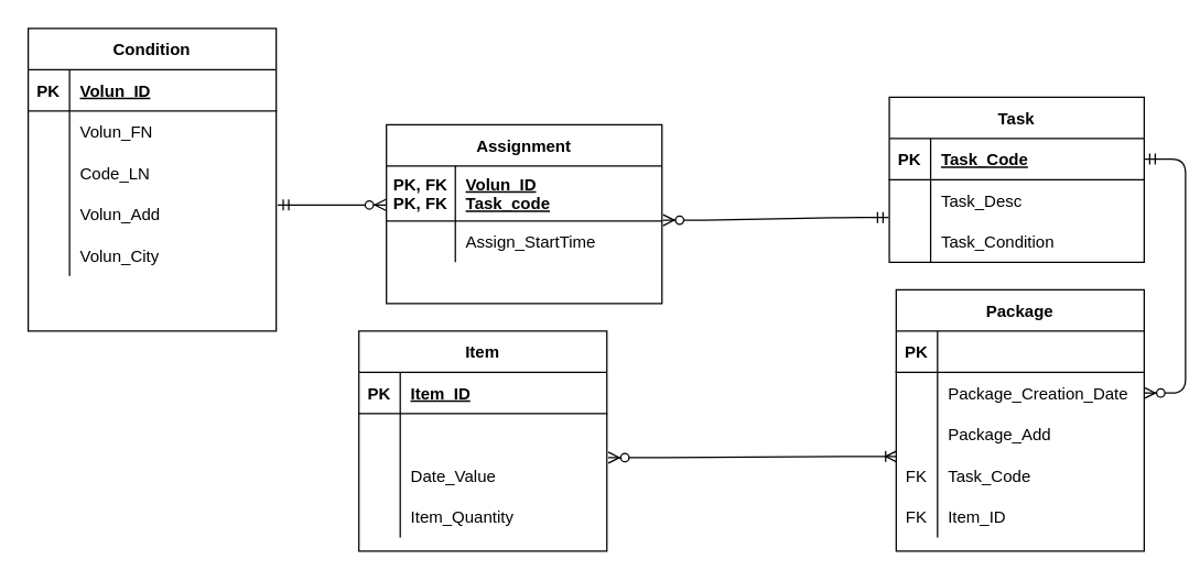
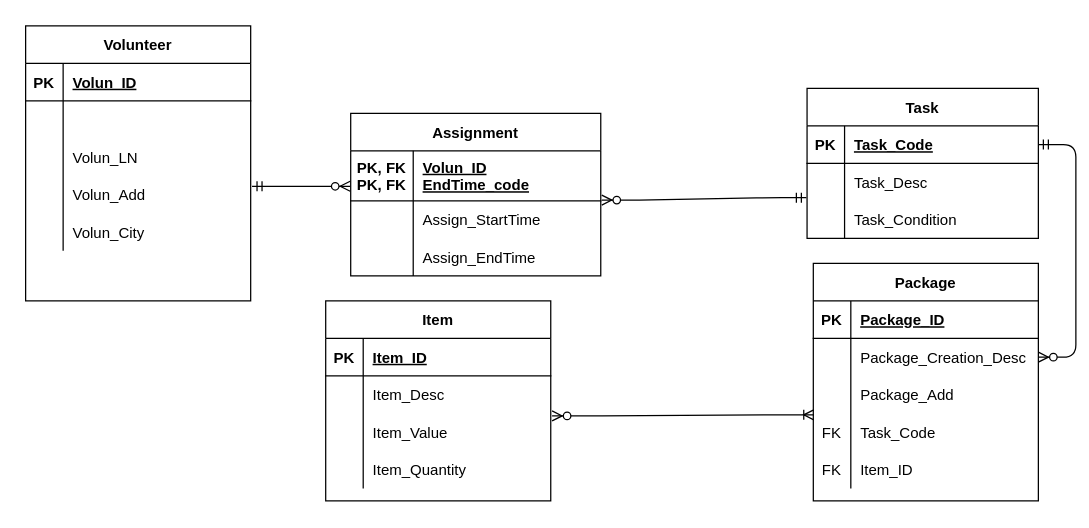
  <mxCell id="0" />
  <mxCell id="1" parent="0" />
- <mxCell id="2" value="Condition" style="shape=table;startSize=30;container=1;collapsible=1;childLayout=tableLayout;fixedRows=1;rowLines=0;fontStyle=1;align=center;resizeLast=1;" parent="1" vertex="1"><mxGeometry x="20" y="20" width="180" height="220" as="geometry" /></mxCell>
+ <mxCell id="2" value="Volunteer" style="shape=table;startSize=30;container=1;collapsible=1;childLayout=tableLayout;fixedRows=1;rowLines=0;fontStyle=1;align=center;resizeLast=1;" parent="1" vertex="1"><mxGeometry x="20" y="20" width="180" height="220" as="geometry" /></mxCell>
  <mxCell id="3" value="" style="shape=partialRectangle;collapsible=0;dropTarget=0;pointerEvents=0;fillColor=none;top=0;left=0;bottom=1;right=0;points=[[0,0.5],[1,0.5]];portConstraint=eastwest;" parent="2" vertex="1"><mxGeometry y="30" width="180" height="30" as="geometry" /></mxCell>
  <mxCell id="4" value="PK" style="shape=partialRectangle;connectable=0;fillColor=none;top=0;left=0;bottom=0;right=0;fontStyle=1;overflow=hidden;" parent="3" vertex="1"><mxGeometry width="30" height="30" as="geometry" /></mxCell>
  <mxCell id="5" value="Volun_ID" style="shape=partialRectangle;connectable=0;fillColor=none;top=0;left=0;bottom=0;right=0;align=left;spacingLeft=6;fontStyle=5;overflow=hidden;" parent="3" vertex="1"><mxGeometry x="30" width="150" height="30" as="geometry" /></mxCell>
  <mxCell id="6" value="" style="shape=partialRectangle;collapsible=0;dropTarget=0;pointerEvents=0;fillColor=none;top=0;left=0;bottom=0;right=0;points=[[0,0.5],[1,0.5]];portConstraint=eastwest;" parent="2" vertex="1"><mxGeometry y="60" width="180" height="30" as="geometry" /></mxCell>
  <mxCell id="7" value="" style="shape=partialRectangle;connectable=0;fillColor=none;top=0;left=0;bottom=0;right=0;editable=1;overflow=hidden;" parent="6" vertex="1"><mxGeometry width="30" height="30" as="geometry" /></mxCell>
- <mxCell id="8" value="Volun_FN" style="shape=partialRectangle;connectable=0;fillColor=none;top=0;left=0;bottom=0;right=0;align=left;spacingLeft=6;overflow=hidden;" parent="6" vertex="1"><mxGeometry x="30" width="150" height="30" as="geometry" /></mxCell>
  <mxCell id="9" value="" style="shape=partialRectangle;collapsible=0;dropTarget=0;pointerEvents=0;fillColor=none;top=0;left=0;bottom=0;right=0;points=[[0,0.5],[1,0.5]];portConstraint=eastwest;" parent="2" vertex="1"><mxGeometry y="90" width="180" height="30" as="geometry" /></mxCell>
  <mxCell id="10" value="" style="shape=partialRectangle;connectable=0;fillColor=none;top=0;left=0;bottom=0;right=0;editable=1;overflow=hidden;" parent="9" vertex="1"><mxGeometry width="30" height="30" as="geometry" /></mxCell>
- <mxCell id="11" value="Code_LN" style="shape=partialRectangle;connectable=0;fillColor=none;top=0;left=0;bottom=0;right=0;align=left;spacingLeft=6;overflow=hidden;" parent="9" vertex="1"><mxGeometry x="30" width="150" height="30" as="geometry" /></mxCell>
+ <mxCell id="11" value="Volun_LN" style="shape=partialRectangle;connectable=0;fillColor=none;top=0;left=0;bottom=0;right=0;align=left;spacingLeft=6;overflow=hidden;" parent="9" vertex="1"><mxGeometry x="30" width="150" height="30" as="geometry" /></mxCell>
  <mxCell id="12" value="" style="shape=partialRectangle;collapsible=0;dropTarget=0;pointerEvents=0;fillColor=none;top=0;left=0;bottom=0;right=0;points=[[0,0.5],[1,0.5]];portConstraint=eastwest;" parent="2" vertex="1"><mxGeometry y="120" width="180" height="30" as="geometry" /></mxCell>
  <mxCell id="13" value="" style="shape=partialRectangle;connectable=0;fillColor=none;top=0;left=0;bottom=0;right=0;editable=1;overflow=hidden;" parent="12" vertex="1"><mxGeometry width="30" height="30" as="geometry" /></mxCell>
  <mxCell id="14" value="Volun_Add" style="shape=partialRectangle;connectable=0;fillColor=none;top=0;left=0;bottom=0;right=0;align=left;spacingLeft=6;overflow=hidden;" parent="12" vertex="1"><mxGeometry x="30" width="150" height="30" as="geometry" /></mxCell>
  <mxCell id="15" value="" style="shape=partialRectangle;collapsible=0;dropTarget=0;pointerEvents=0;fillColor=none;top=0;left=0;bottom=0;right=0;points=[[0,0.5],[1,0.5]];portConstraint=eastwest;" vertex="1" parent="2"><mxGeometry y="150" width="180" height="30" as="geometry" /></mxCell>
  <mxCell id="16" value="" style="shape=partialRectangle;connectable=0;fillColor=none;top=0;left=0;bottom=0;right=0;editable=1;overflow=hidden;" vertex="1" parent="15"><mxGeometry width="30" height="30" as="geometry" /></mxCell>
  <mxCell id="17" value="Volun_City" style="shape=partialRectangle;connectable=0;fillColor=none;top=0;left=0;bottom=0;right=0;align=left;spacingLeft=6;overflow=hidden;" vertex="1" parent="15"><mxGeometry x="30" width="150" height="30" as="geometry" /></mxCell>
  <mxCell id="18" value="" style="shape=partialRectangle;collapsible=0;dropTarget=0;pointerEvents=0;fillColor=none;top=0;left=0;bottom=0;right=0;points=[[0,0.5],[1,0.5]];portConstraint=eastwest;" vertex="1" parent="2"><mxGeometry y="180" width="180" height="30" as="geometry" /></mxCell>
  <mxCell id="19" value="" style="shape=partialRectangle;connectable=0;fillColor=none;top=0;left=0;bottom=0;right=0;editable=1;overflow=hidden;" vertex="1" parent="18"><mxGeometry width="30" height="30" as="geometry" /></mxCell>
  <mxCell id="20" value="Task" style="shape=table;startSize=30;container=1;collapsible=1;childLayout=tableLayout;fixedRows=1;rowLines=0;fontStyle=1;align=center;resizeLast=1;strokeColor=#000000;" parent="1" vertex="1"><mxGeometry x="645" y="70" width="185" height="120" as="geometry" /></mxCell>
  <mxCell id="21" value="" style="shape=partialRectangle;collapsible=0;dropTarget=0;pointerEvents=0;fillColor=none;top=0;left=0;bottom=1;right=0;points=[[0,0.5],[1,0.5]];portConstraint=eastwest;" parent="20" vertex="1"><mxGeometry y="30" width="185" height="30" as="geometry" /></mxCell>
  <mxCell id="22" value="PK" style="shape=partialRectangle;connectable=0;fillColor=none;top=0;left=0;bottom=0;right=0;fontStyle=1;overflow=hidden;" parent="21" vertex="1"><mxGeometry width="30" height="30" as="geometry" /></mxCell>
  <mxCell id="23" value="Task_Code" style="shape=partialRectangle;connectable=0;fillColor=none;top=0;left=0;bottom=0;right=0;align=left;spacingLeft=6;fontStyle=5;overflow=hidden;" parent="21" vertex="1"><mxGeometry x="30" width="155" height="30" as="geometry" /></mxCell>
  <mxCell id="24" value="" style="shape=partialRectangle;collapsible=0;dropTarget=0;pointerEvents=0;fillColor=none;top=0;left=0;bottom=0;right=0;points=[[0,0.5],[1,0.5]];portConstraint=eastwest;" parent="20" vertex="1"><mxGeometry y="60" width="185" height="30" as="geometry" /></mxCell>
  <mxCell id="25" value="" style="shape=partialRectangle;connectable=0;fillColor=none;top=0;left=0;bottom=0;right=0;editable=1;overflow=hidden;" parent="24" vertex="1"><mxGeometry width="30" height="30" as="geometry" /></mxCell>
  <mxCell id="26" value="Task_Desc" style="shape=partialRectangle;connectable=0;fillColor=none;top=0;left=0;bottom=0;right=0;align=left;spacingLeft=6;overflow=hidden;" parent="24" vertex="1"><mxGeometry x="30" width="155" height="30" as="geometry" /></mxCell>
  <mxCell id="27" value="" style="shape=partialRectangle;collapsible=0;dropTarget=0;pointerEvents=0;fillColor=none;top=0;left=0;bottom=0;right=0;points=[[0,0.5],[1,0.5]];portConstraint=eastwest;" vertex="1" parent="20"><mxGeometry y="90" width="185" height="30" as="geometry" /></mxCell>
  <mxCell id="28" value="" style="shape=partialRectangle;connectable=0;fillColor=none;top=0;left=0;bottom=0;right=0;editable=1;overflow=hidden;" vertex="1" parent="27"><mxGeometry width="30" height="30" as="geometry" /></mxCell>
  <mxCell id="29" value="Task_Condition" style="shape=partialRectangle;connectable=0;fillColor=none;top=0;left=0;bottom=0;right=0;align=left;spacingLeft=6;overflow=hidden;" vertex="1" parent="27"><mxGeometry x="30" width="155" height="30" as="geometry" /></mxCell>
  <mxCell id="30" value="Package" style="shape=table;startSize=30;container=1;collapsible=1;childLayout=tableLayout;fixedRows=1;rowLines=0;fontStyle=1;align=center;resizeLast=1;strokeColor=#000000;" parent="1" vertex="1"><mxGeometry x="650" y="210" width="180" height="190" as="geometry" /></mxCell>
  <mxCell id="31" value="" style="shape=partialRectangle;collapsible=0;dropTarget=0;pointerEvents=0;fillColor=none;top=0;left=0;bottom=1;right=0;points=[[0,0.5],[1,0.5]];portConstraint=eastwest;" parent="30" vertex="1"><mxGeometry y="30" width="180" height="30" as="geometry" /></mxCell>
  <mxCell id="32" value="PK" style="shape=partialRectangle;connectable=0;fillColor=none;top=0;left=0;bottom=0;right=0;fontStyle=1;overflow=hidden;" parent="31" vertex="1"><mxGeometry width="30" height="30" as="geometry" /></mxCell>
+ <mxCell id="33" value="Package_ID" style="shape=partialRectangle;connectable=0;fillColor=none;top=0;left=0;bottom=0;right=0;align=left;spacingLeft=6;fontStyle=5;overflow=hidden;" parent="31" vertex="1"><mxGeometry x="30" width="150" height="30" as="geometry" /></mxCell>
  <mxCell id="34" value="" style="shape=partialRectangle;collapsible=0;dropTarget=0;pointerEvents=0;fillColor=none;top=0;left=0;bottom=0;right=0;points=[[0,0.5],[1,0.5]];portConstraint=eastwest;" parent="30" vertex="1"><mxGeometry y="60" width="180" height="30" as="geometry" /></mxCell>
  <mxCell id="35" value="" style="shape=partialRectangle;connectable=0;fillColor=none;top=0;left=0;bottom=0;right=0;editable=1;overflow=hidden;" parent="34" vertex="1"><mxGeometry width="30" height="30" as="geometry" /></mxCell>
- <mxCell id="36" value="Package_Creation_Date" style="shape=partialRectangle;connectable=0;fillColor=none;top=0;left=0;bottom=0;right=0;align=left;spacingLeft=6;overflow=hidden;" parent="34" vertex="1"><mxGeometry x="30" width="150" height="30" as="geometry" /></mxCell>
+ <mxCell id="36" value="Package_Creation_Desc" style="shape=partialRectangle;connectable=0;fillColor=none;top=0;left=0;bottom=0;right=0;align=left;spacingLeft=6;overflow=hidden;" parent="34" vertex="1"><mxGeometry x="30" width="150" height="30" as="geometry" /></mxCell>
  <mxCell id="37" value="" style="shape=partialRectangle;collapsible=0;dropTarget=0;pointerEvents=0;fillColor=none;top=0;left=0;bottom=0;right=0;points=[[0,0.5],[1,0.5]];portConstraint=eastwest;" parent="30" vertex="1"><mxGeometry y="90" width="180" height="30" as="geometry" /></mxCell>
  <mxCell id="38" value="" style="shape=partialRectangle;connectable=0;fillColor=none;top=0;left=0;bottom=0;right=0;editable=1;overflow=hidden;" parent="37" vertex="1"><mxGeometry width="30" height="30" as="geometry" /></mxCell>
  <mxCell id="39" value="Package_Add" style="shape=partialRectangle;connectable=0;fillColor=none;top=0;left=0;bottom=0;right=0;align=left;spacingLeft=6;overflow=hidden;" parent="37" vertex="1"><mxGeometry x="30" width="150" height="30" as="geometry" /></mxCell>
  <mxCell id="40" value="" style="shape=partialRectangle;collapsible=0;dropTarget=0;pointerEvents=0;fillColor=none;top=0;left=0;bottom=0;right=0;points=[[0,0.5],[1,0.5]];portConstraint=eastwest;" parent="30" vertex="1"><mxGeometry y="120" width="180" height="30" as="geometry" /></mxCell>
  <mxCell id="41" value="FK" style="shape=partialRectangle;connectable=0;fillColor=none;top=0;left=0;bottom=0;right=0;editable=1;overflow=hidden;" parent="40" vertex="1"><mxGeometry width="30" height="30" as="geometry" /></mxCell>
  <mxCell id="42" value="Task_Code" style="shape=partialRectangle;connectable=0;fillColor=none;top=0;left=0;bottom=0;right=0;align=left;spacingLeft=6;overflow=hidden;" parent="40" vertex="1"><mxGeometry x="30" width="150" height="30" as="geometry" /></mxCell>
  <mxCell id="43" value="" style="shape=partialRectangle;collapsible=0;dropTarget=0;pointerEvents=0;fillColor=none;top=0;left=0;bottom=0;right=0;points=[[0,0.5],[1,0.5]];portConstraint=eastwest;" vertex="1" parent="30"><mxGeometry y="150" width="180" height="30" as="geometry" /></mxCell>
  <mxCell id="44" value="FK" style="shape=partialRectangle;connectable=0;fillColor=none;top=0;left=0;bottom=0;right=0;editable=1;overflow=hidden;" vertex="1" parent="43"><mxGeometry width="30" height="30" as="geometry" /></mxCell>
  <mxCell id="45" value="Item_ID" style="shape=partialRectangle;connectable=0;fillColor=none;top=0;left=0;bottom=0;right=0;align=left;spacingLeft=6;overflow=hidden;" vertex="1" parent="43"><mxGeometry x="30" width="150" height="30" as="geometry" /></mxCell>
  <mxCell id="46" value="Item" style="shape=table;startSize=30;container=1;collapsible=1;childLayout=tableLayout;fixedRows=1;rowLines=0;fontStyle=1;align=center;resizeLast=1;strokeColor=#000000;" parent="1" vertex="1"><mxGeometry x="260" y="240" width="180" height="160" as="geometry" /></mxCell>
  <mxCell id="47" value="" style="shape=partialRectangle;collapsible=0;dropTarget=0;pointerEvents=0;fillColor=none;top=0;left=0;bottom=1;right=0;points=[[0,0.5],[1,0.5]];portConstraint=eastwest;" parent="46" vertex="1"><mxGeometry y="30" width="180" height="30" as="geometry" /></mxCell>
  <mxCell id="48" value="PK" style="shape=partialRectangle;connectable=0;fillColor=none;top=0;left=0;bottom=0;right=0;fontStyle=1;overflow=hidden;" parent="47" vertex="1"><mxGeometry width="30" height="30" as="geometry" /></mxCell>
  <mxCell id="49" value="Item_ID" style="shape=partialRectangle;connectable=0;fillColor=none;top=0;left=0;bottom=0;right=0;align=left;spacingLeft=6;fontStyle=5;overflow=hidden;" parent="47" vertex="1"><mxGeometry x="30" width="150" height="30" as="geometry" /></mxCell>
  <mxCell id="50" value="" style="shape=partialRectangle;collapsible=0;dropTarget=0;pointerEvents=0;fillColor=none;top=0;left=0;bottom=0;right=0;points=[[0,0.5],[1,0.5]];portConstraint=eastwest;" parent="46" vertex="1"><mxGeometry y="60" width="180" height="30" as="geometry" /></mxCell>
  <mxCell id="51" value="" style="shape=partialRectangle;connectable=0;fillColor=none;top=0;left=0;bottom=0;right=0;editable=1;overflow=hidden;" parent="50" vertex="1"><mxGeometry width="30" height="30" as="geometry" /></mxCell>
+ <mxCell id="52" value="Item_Desc" style="shape=partialRectangle;connectable=0;fillColor=none;top=0;left=0;bottom=0;right=0;align=left;spacingLeft=6;overflow=hidden;" parent="50" vertex="1"><mxGeometry x="30" width="150" height="30" as="geometry" /></mxCell>
  <mxCell id="53" value="" style="shape=partialRectangle;collapsible=0;dropTarget=0;pointerEvents=0;fillColor=none;top=0;left=0;bottom=0;right=0;points=[[0,0.5],[1,0.5]];portConstraint=eastwest;" parent="46" vertex="1"><mxGeometry y="90" width="180" height="30" as="geometry" /></mxCell>
  <mxCell id="54" value="" style="shape=partialRectangle;connectable=0;fillColor=none;top=0;left=0;bottom=0;right=0;editable=1;overflow=hidden;" parent="53" vertex="1"><mxGeometry width="30" height="30" as="geometry" /></mxCell>
- <mxCell id="55" value="Date_Value" style="shape=partialRectangle;connectable=0;fillColor=none;top=0;left=0;bottom=0;right=0;align=left;spacingLeft=6;overflow=hidden;" parent="53" vertex="1"><mxGeometry x="30" width="150" height="30" as="geometry" /></mxCell>
+ <mxCell id="55" value="Item_Value" style="shape=partialRectangle;connectable=0;fillColor=none;top=0;left=0;bottom=0;right=0;align=left;spacingLeft=6;overflow=hidden;" parent="53" vertex="1"><mxGeometry x="30" width="150" height="30" as="geometry" /></mxCell>
  <mxCell id="56" value="" style="shape=partialRectangle;collapsible=0;dropTarget=0;pointerEvents=0;fillColor=none;top=0;left=0;bottom=0;right=0;points=[[0,0.5],[1,0.5]];portConstraint=eastwest;" parent="46" vertex="1"><mxGeometry y="120" width="180" height="30" as="geometry" /></mxCell>
  <mxCell id="57" value="" style="shape=partialRectangle;connectable=0;fillColor=none;top=0;left=0;bottom=0;right=0;editable=1;overflow=hidden;" parent="56" vertex="1"><mxGeometry width="30" height="30" as="geometry" /></mxCell>
  <mxCell id="58" value="Item_Quantity" style="shape=partialRectangle;connectable=0;fillColor=none;top=0;left=0;bottom=0;right=0;align=left;spacingLeft=6;overflow=hidden;" parent="56" vertex="1"><mxGeometry x="30" width="150" height="30" as="geometry" /></mxCell>
  <mxCell id="59" value="" style="edgeStyle=entityRelationEdgeStyle;fontSize=12;html=1;endArrow=ERzeroToMany;startArrow=ERmandOne;entryX=1;entryY=0.5;entryDx=0;entryDy=0;" edge="1" parent="1" source="21" target="34"><mxGeometry width="100" height="100" relative="1" as="geometry"><mxPoint x="750" y="140" as="sourcePoint" /><mxPoint x="350" y="330" as="targetPoint" /></mxGeometry></mxCell>
  <mxCell id="60" value="Assignment" style="shape=table;startSize=30;container=1;collapsible=1;childLayout=tableLayout;fixedRows=1;rowLines=0;fontStyle=1;align=center;resizeLast=1;" vertex="1" parent="1"><mxGeometry x="280" y="90" width="200" height="130" as="geometry" /></mxCell>
  <mxCell id="61" value="" style="shape=partialRectangle;collapsible=0;dropTarget=0;pointerEvents=0;fillColor=none;top=0;left=0;bottom=1;right=0;points=[[0,0.5],[1,0.5]];portConstraint=eastwest;" vertex="1" parent="60"><mxGeometry y="30" width="200" height="40" as="geometry" /></mxCell>
  <mxCell id="62" value="PK, FK&#10;PK, FK" style="shape=partialRectangle;connectable=0;fillColor=none;top=0;left=0;bottom=0;right=0;fontStyle=1;overflow=hidden;" vertex="1" parent="61"><mxGeometry width="50" height="40" as="geometry" /></mxCell>
- <mxCell id="63" value="Volun_ID&#10;Task_code" style="shape=partialRectangle;connectable=0;fillColor=none;top=0;left=0;bottom=0;right=0;align=left;spacingLeft=6;fontStyle=5;overflow=hidden;" vertex="1" parent="61"><mxGeometry x="50" width="150" height="40" as="geometry" /></mxCell>
+ <mxCell id="63" value="Volun_ID&#10;EndTime_code" style="shape=partialRectangle;connectable=0;fillColor=none;top=0;left=0;bottom=0;right=0;align=left;spacingLeft=6;fontStyle=5;overflow=hidden;" vertex="1" parent="61"><mxGeometry x="50" width="150" height="40" as="geometry" /></mxCell>
  <mxCell id="64" value="" style="shape=partialRectangle;collapsible=0;dropTarget=0;pointerEvents=0;fillColor=none;top=0;left=0;bottom=0;right=0;points=[[0,0.5],[1,0.5]];portConstraint=eastwest;" vertex="1" parent="60"><mxGeometry y="70" width="200" height="30" as="geometry" /></mxCell>
  <mxCell id="65" value="" style="shape=partialRectangle;connectable=0;fillColor=none;top=0;left=0;bottom=0;right=0;editable=1;overflow=hidden;" vertex="1" parent="64"><mxGeometry width="50" height="30" as="geometry" /></mxCell>
  <mxCell id="66" value="Assign_StartTime" style="shape=partialRectangle;connectable=0;fillColor=none;top=0;left=0;bottom=0;right=0;align=left;spacingLeft=6;overflow=hidden;" vertex="1" parent="64"><mxGeometry x="50" width="150" height="30" as="geometry" /></mxCell>
  <mxCell id="67" value="" style="shape=partialRectangle;collapsible=0;dropTarget=0;pointerEvents=0;fillColor=none;top=0;left=0;bottom=0;right=0;points=[[0,0.5],[1,0.5]];portConstraint=eastwest;" vertex="1" parent="60"><mxGeometry y="100" width="200" height="30" as="geometry" /></mxCell>
  <mxCell id="68" value="" style="shape=partialRectangle;connectable=0;fillColor=none;top=0;left=0;bottom=0;right=0;editable=1;overflow=hidden;" vertex="1" parent="67"><mxGeometry width="50" height="30" as="geometry" /></mxCell>
+ <mxCell id="69" value="Assign_EndTime" style="shape=partialRectangle;connectable=0;fillColor=none;top=0;left=0;bottom=0;right=0;align=left;spacingLeft=6;overflow=hidden;" vertex="1" parent="67"><mxGeometry x="50" width="150" height="30" as="geometry" /></mxCell>
  <mxCell id="70" value="" style="edgeStyle=entityRelationEdgeStyle;fontSize=12;html=1;endArrow=ERzeroToMany;startArrow=ERmandOne;exitX=1.006;exitY=0.28;exitDx=0;exitDy=0;exitPerimeter=0;entryX=-0.002;entryY=0.708;entryDx=0;entryDy=0;entryPerimeter=0;startFill=0;endFill=1;" edge="1" parent="1" source="12" target="61"><mxGeometry width="100" height="100" relative="1" as="geometry"><mxPoint x="220" y="210" as="sourcePoint" /><mxPoint x="270" y="50" as="targetPoint" /></mxGeometry></mxCell>
  <mxCell id="71" value="" style="edgeStyle=entityRelationEdgeStyle;fontSize=12;html=1;endArrow=ERmandOne;startArrow=ERzeroToMany;exitX=1.004;exitY=0.985;exitDx=0;exitDy=0;exitPerimeter=0;entryX=-0.003;entryY=0.917;entryDx=0;entryDy=0;entryPerimeter=0;startFill=1;endFill=0;" edge="1" parent="1" source="61" target="24"><mxGeometry width="100" height="100" relative="1" as="geometry"><mxPoint x="482" y="120" as="sourcePoint" /><mxPoint x="630" y="159" as="targetPoint" /></mxGeometry></mxCell>
  <mxCell id="72" value="" style="edgeStyle=entityRelationEdgeStyle;fontSize=12;html=1;endArrow=ERoneToMany;startArrow=ERzeroToMany;exitX=1.006;exitY=1.067;exitDx=0;exitDy=0;exitPerimeter=0;entryX=0.002;entryY=0.039;entryDx=0;entryDy=0;entryPerimeter=0;startFill=1;endFill=0;" edge="1" parent="1" source="50" target="40"><mxGeometry width="100" height="100" relative="1" as="geometry"><mxPoint x="480" y="500" as="sourcePoint" /><mxPoint x="560" y="330" as="targetPoint" /></mxGeometry></mxCell>
